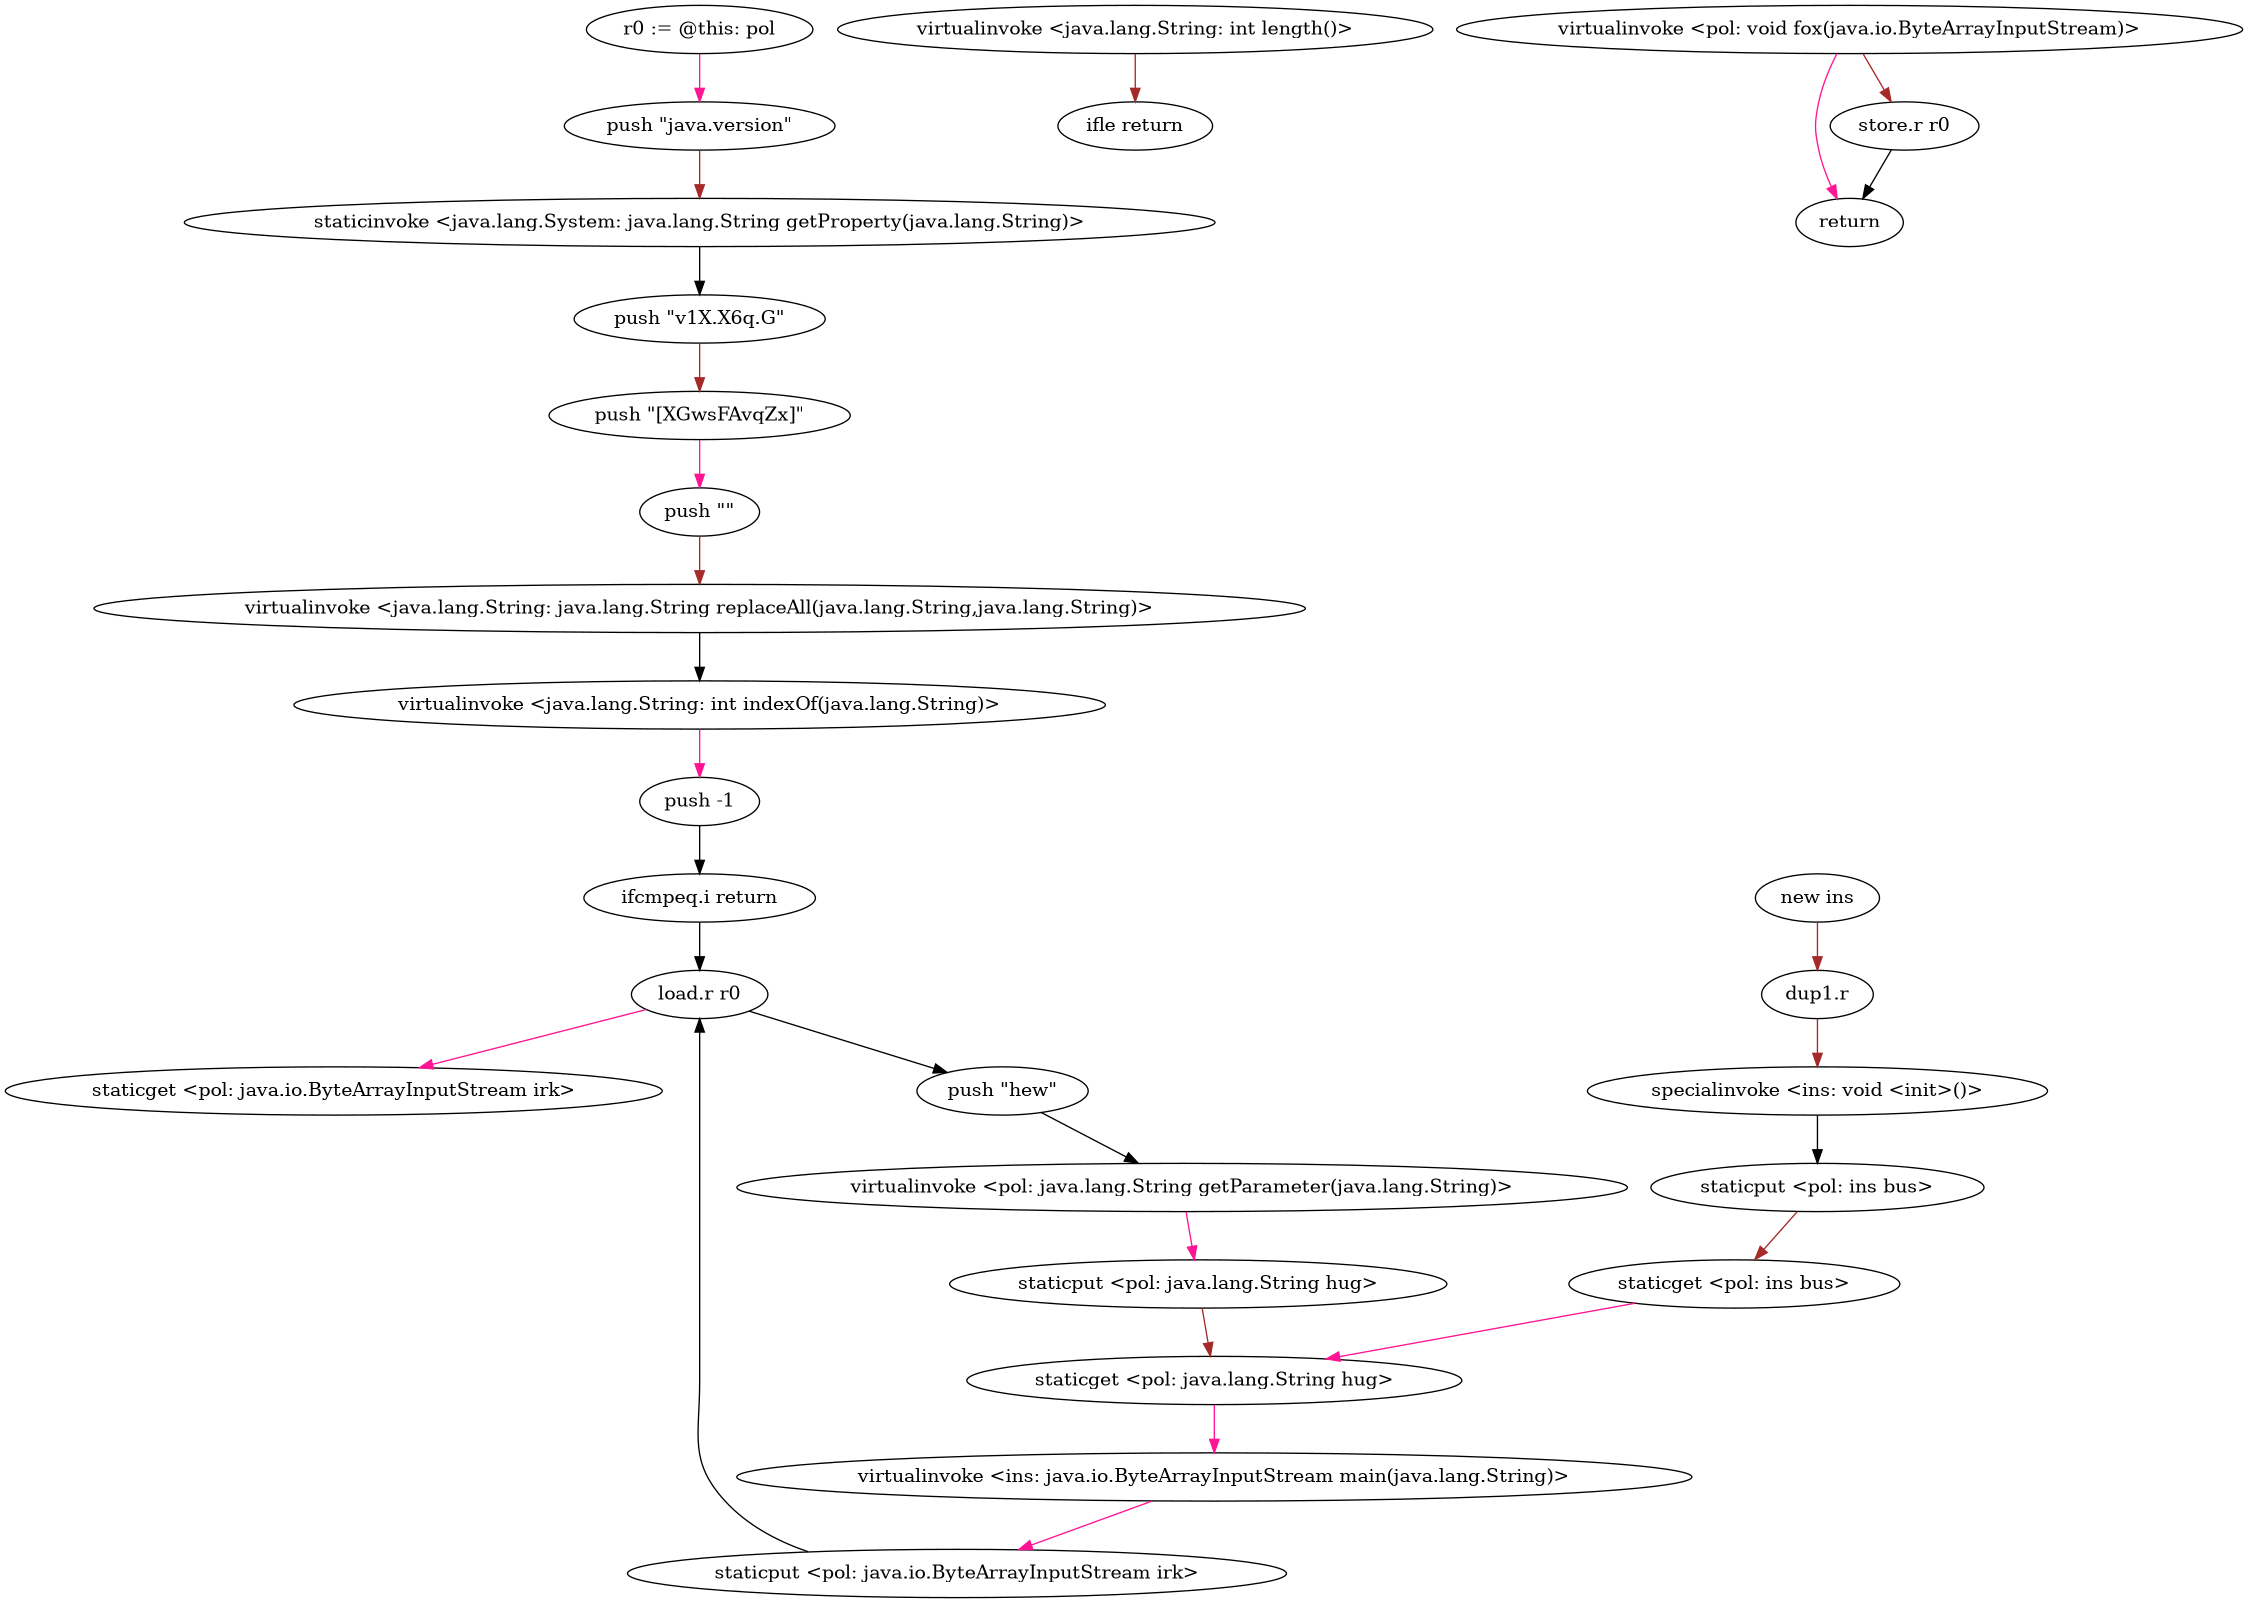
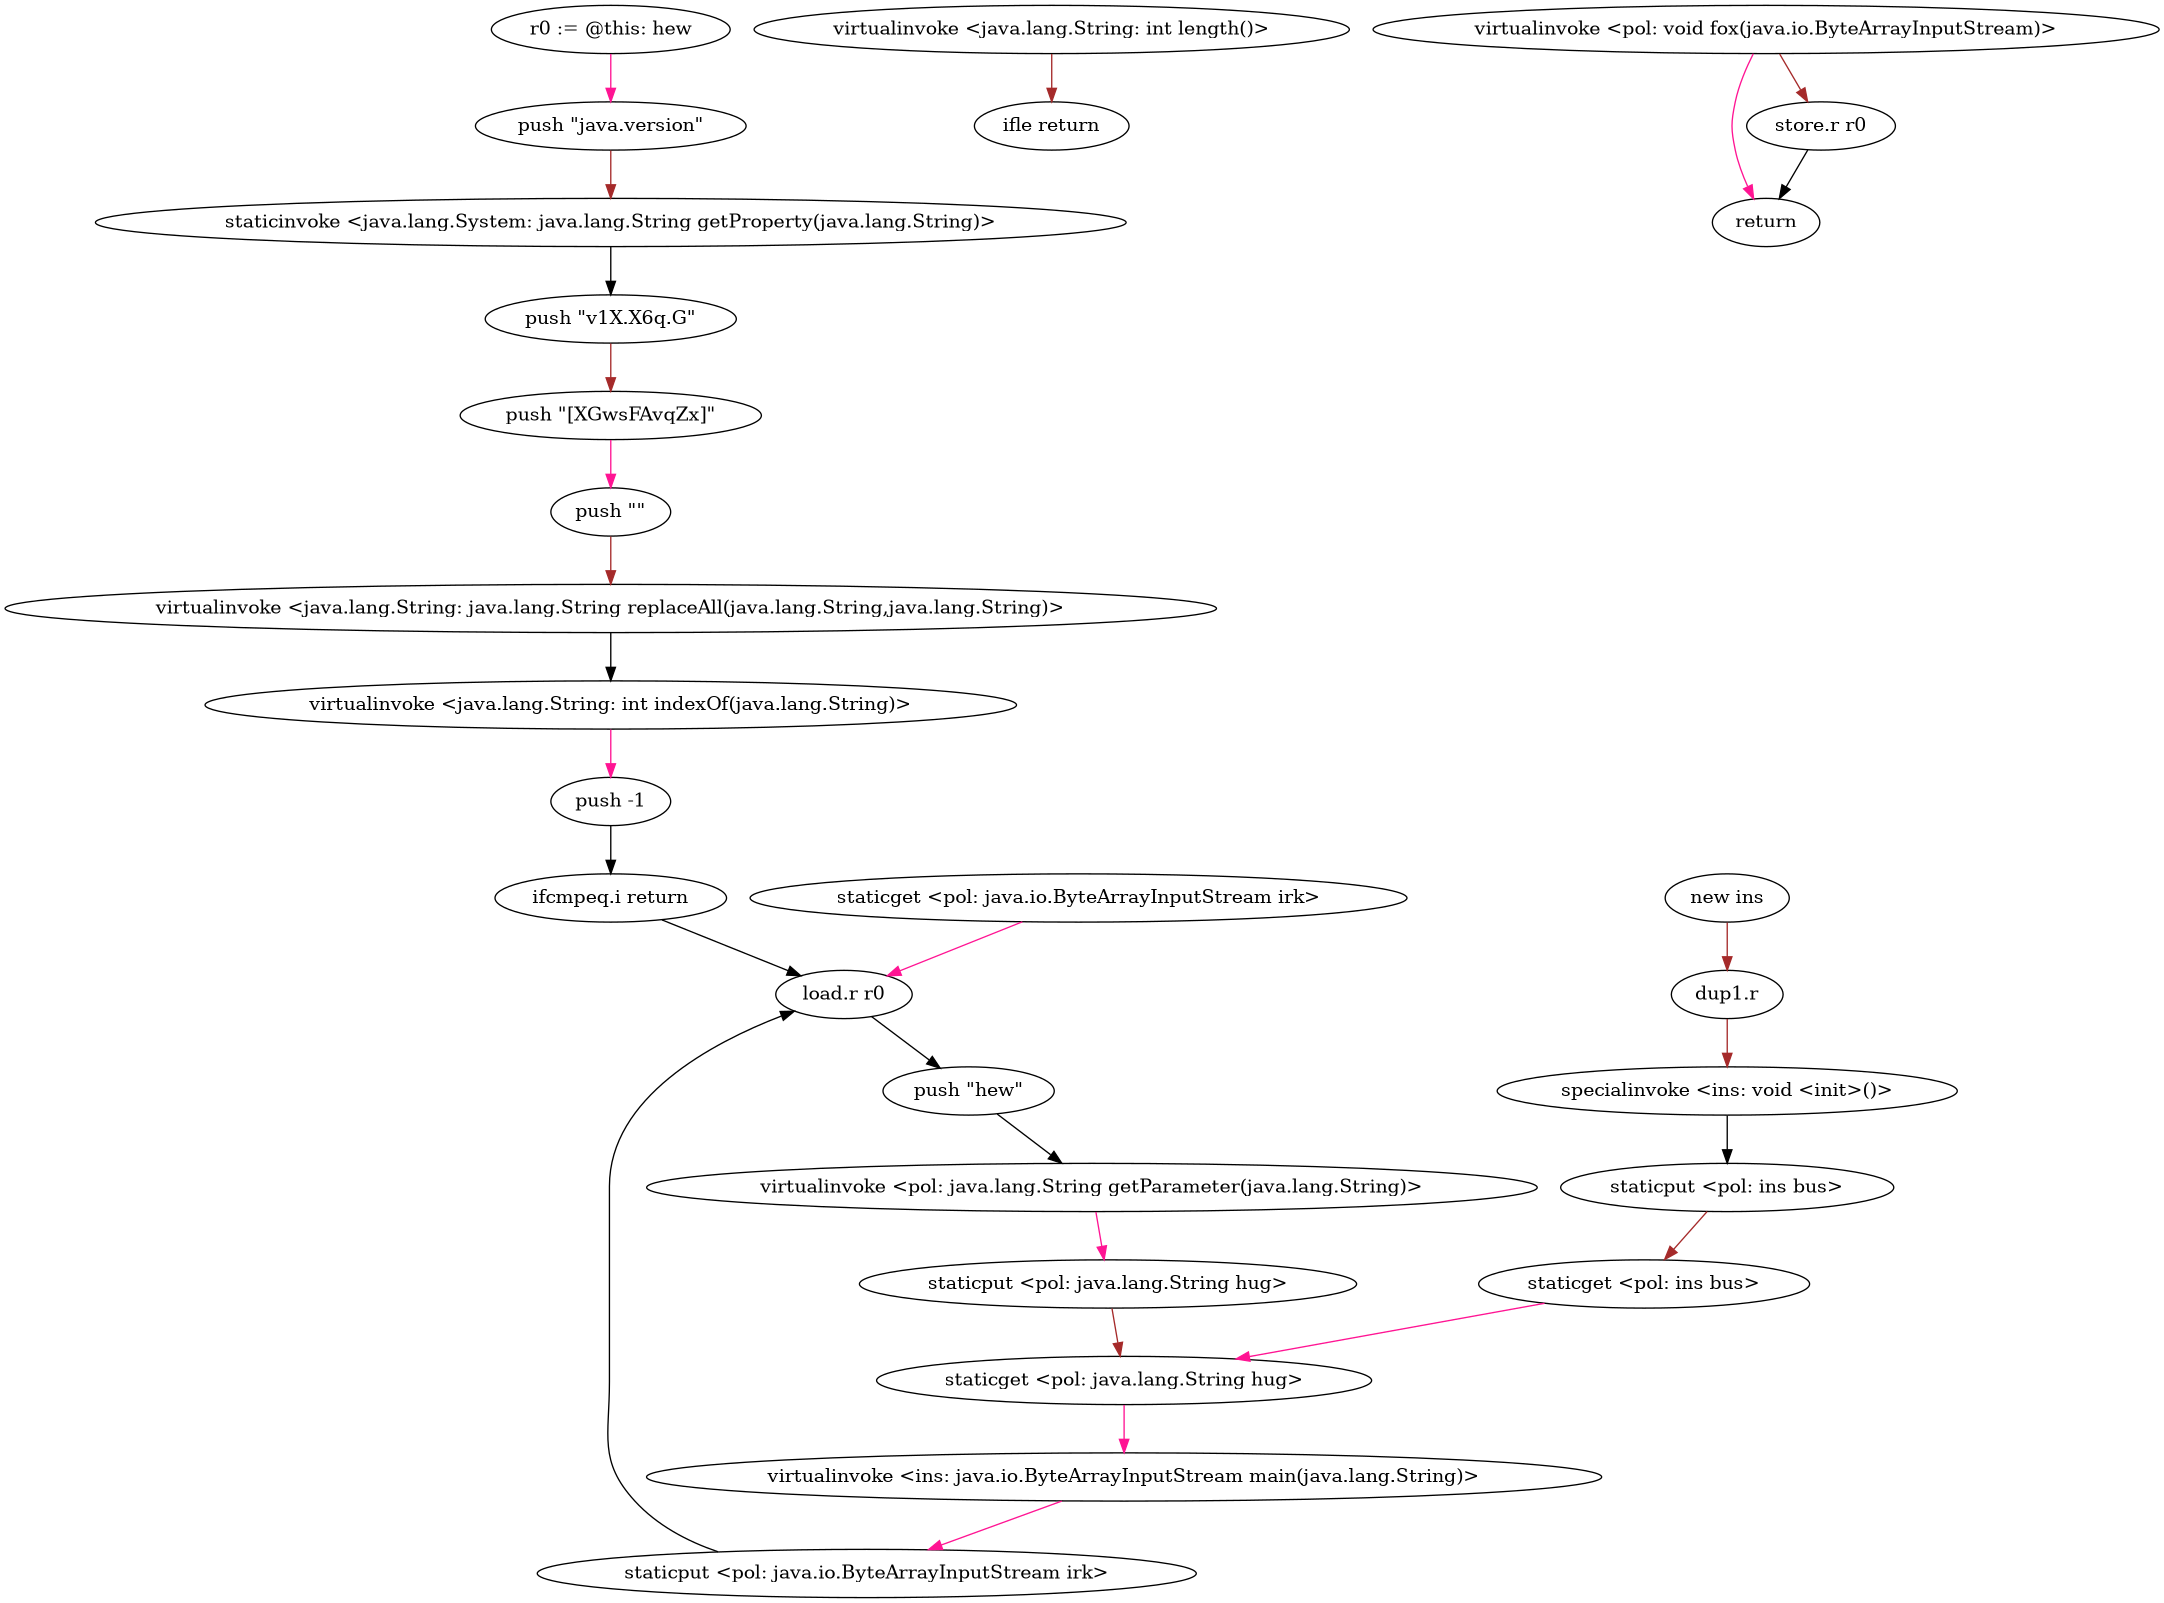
  digraph {
    edge [color=deeppink]
-   "r0 := @this: pol"
+   "r0 := @this: pol" [label="r0 := @this: hew"]
    "push \"java.version\""
    "staticinvoke <java.lang.System: java.lang.String getProperty(java.lang.String)>"
    "push \"v1X.X6q.G\""
    "push \"[XGwsFAvqZx]\""
    "push \"\""
    "virtualinvoke <java.lang.String: java.lang.String replaceAll(java.lang.String,java.lang.String)>"
    "virtualinvoke <java.lang.String: int indexOf(java.lang.String)>"
    "push -1"
    "ifcmpeq.i return"
    "load.r r0"
    "push \"hew\""
    "staticget <pol: java.io.ByteArrayInputStream irk>"
    "virtualinvoke <pol: java.lang.String getParameter(java.lang.String)>"
    "staticput <pol: java.lang.String hug>"
    "staticget <pol: java.lang.String hug>"
    "virtualinvoke <ins: java.io.ByteArrayInputStream main(java.lang.String)>"
    "virtualinvoke <java.lang.String: int length()>"
    "ifle return"
    "staticput <pol: java.io.ByteArrayInputStream irk>"
    "new ins"
    "dup1.r"
    "specialinvoke <ins: void <init>()>"
    "staticput <pol: ins bus>"
    "staticget <pol: ins bus>"
    "virtualinvoke <pol: void fox(java.io.ByteArrayInputStream)>"
    return
    "store.r r0"
    "r0 := @this: pol" -> "push \"java.version\""
    "push \"java.version\"" -> "staticinvoke <java.lang.System: java.lang.String getProperty(java.lang.String)>" [color=brown]
    "staticinvoke <java.lang.System: java.lang.String getProperty(java.lang.String)>" -> "push \"v1X.X6q.G\"" [color=black]
    "push \"v1X.X6q.G\"" -> "push \"[XGwsFAvqZx]\"" [color=brown]
    "push \"[XGwsFAvqZx]\"" -> "push \"\""
    "push \"\"" -> "virtualinvoke <java.lang.String: java.lang.String replaceAll(java.lang.String,java.lang.String)>" [color=brown]
    "virtualinvoke <java.lang.String: java.lang.String replaceAll(java.lang.String,java.lang.String)>" -> "virtualinvoke <java.lang.String: int indexOf(java.lang.String)>" [color=black]
    "virtualinvoke <java.lang.String: int indexOf(java.lang.String)>" -> "push -1"
    "push -1" -> "ifcmpeq.i return" [color=black]
    "ifcmpeq.i return" -> "load.r r0" [color=black]
    "load.r r0" -> "push \"hew\"" [color=black]
-   "load.r r0" -> "staticget <pol: java.io.ByteArrayInputStream irk>"
+   "staticget <pol: java.io.ByteArrayInputStream irk>" -> "load.r r0"
    "push \"hew\"" -> "virtualinvoke <pol: java.lang.String getParameter(java.lang.String)>" [color=black]
    "virtualinvoke <pol: java.lang.String getParameter(java.lang.String)>" -> "staticput <pol: java.lang.String hug>"
    "staticput <pol: java.lang.String hug>" -> "staticget <pol: java.lang.String hug>" [color=brown]
    "staticget <pol: java.lang.String hug>" -> "virtualinvoke <ins: java.io.ByteArrayInputStream main(java.lang.String)>"
    "virtualinvoke <ins: java.io.ByteArrayInputStream main(java.lang.String)>" -> "staticput <pol: java.io.ByteArrayInputStream irk>"
    "virtualinvoke <java.lang.String: int length()>" -> "ifle return" [color=brown]
    "staticput <pol: java.io.ByteArrayInputStream irk>" -> "load.r r0" [color=black]
    "new ins" -> "dup1.r" [color=brown]
    "dup1.r" -> "specialinvoke <ins: void <init>()>" [color=brown]
    "specialinvoke <ins: void <init>()>" -> "staticput <pol: ins bus>" [color=black]
    "staticput <pol: ins bus>" -> "staticget <pol: ins bus>" [color=brown]
    "staticget <pol: ins bus>" -> "staticget <pol: java.lang.String hug>"
    "virtualinvoke <pol: void fox(java.io.ByteArrayInputStream)>" -> return
    "virtualinvoke <pol: void fox(java.io.ByteArrayInputStream)>" -> "store.r r0" [color=brown]
    "store.r r0" -> return [color=black]
  }
